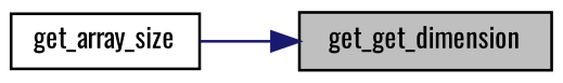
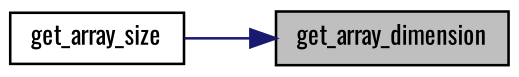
  digraph {
    rankdir=RL
    fontname=Oswald
    node [color=black fontname=Oswald fontsize=10 shape=record style=filled]
-   n1 [fillcolor=grey75 fontcolor=black height=0.2 label=get_get_dimension width=0.4]
+   n1 [fillcolor=grey75 fontcolor=black height=0.2 label=get_array_dimension width=0.4]
    n2 [fillcolor=white height=0.2 label=get_array_size width=0.4]
    n1 -> n2 [color=midnightblue dir=back fontname=Oswald fontsize=10 labelfontname=Helvetica labelfontsize=10 style=solid]
  }
